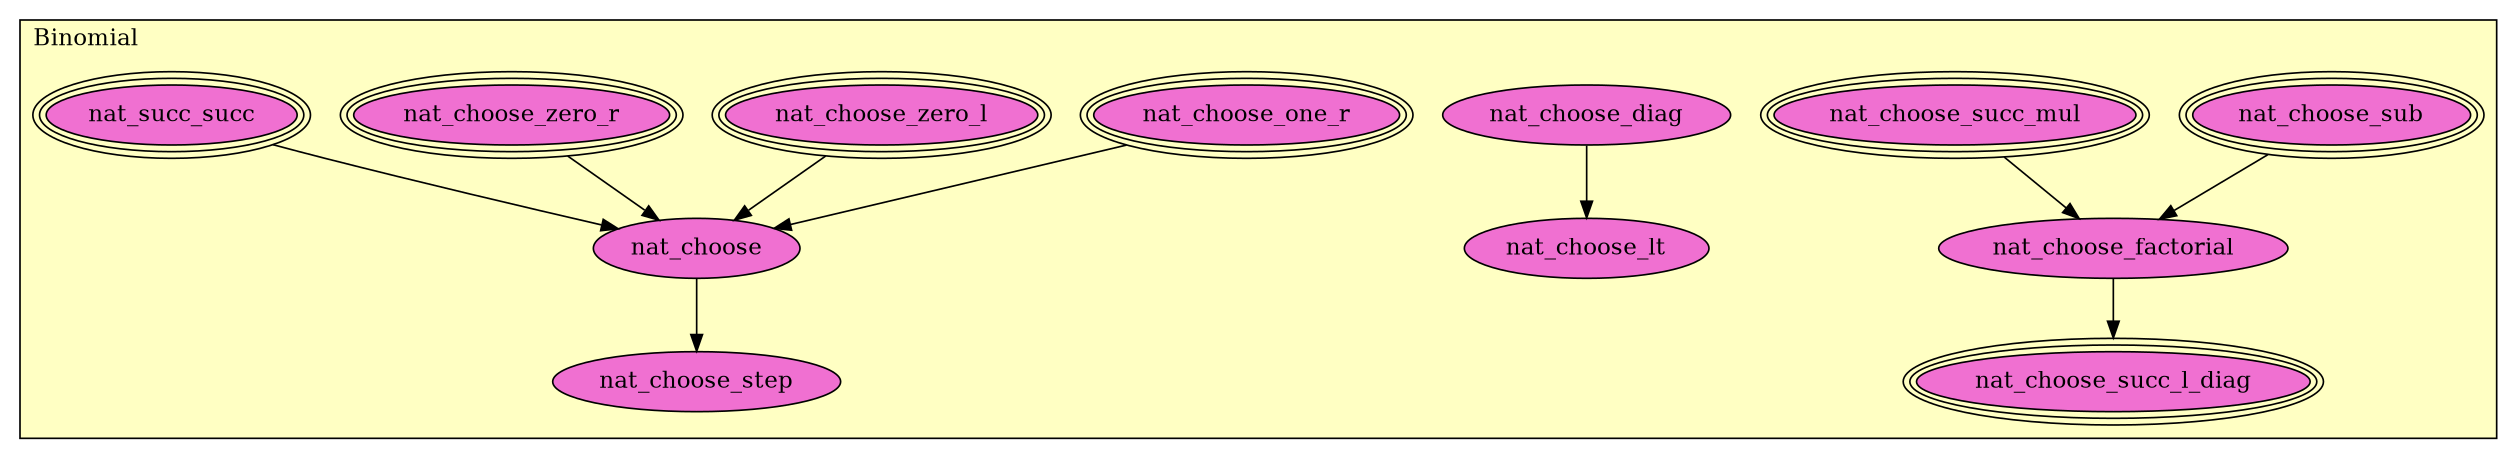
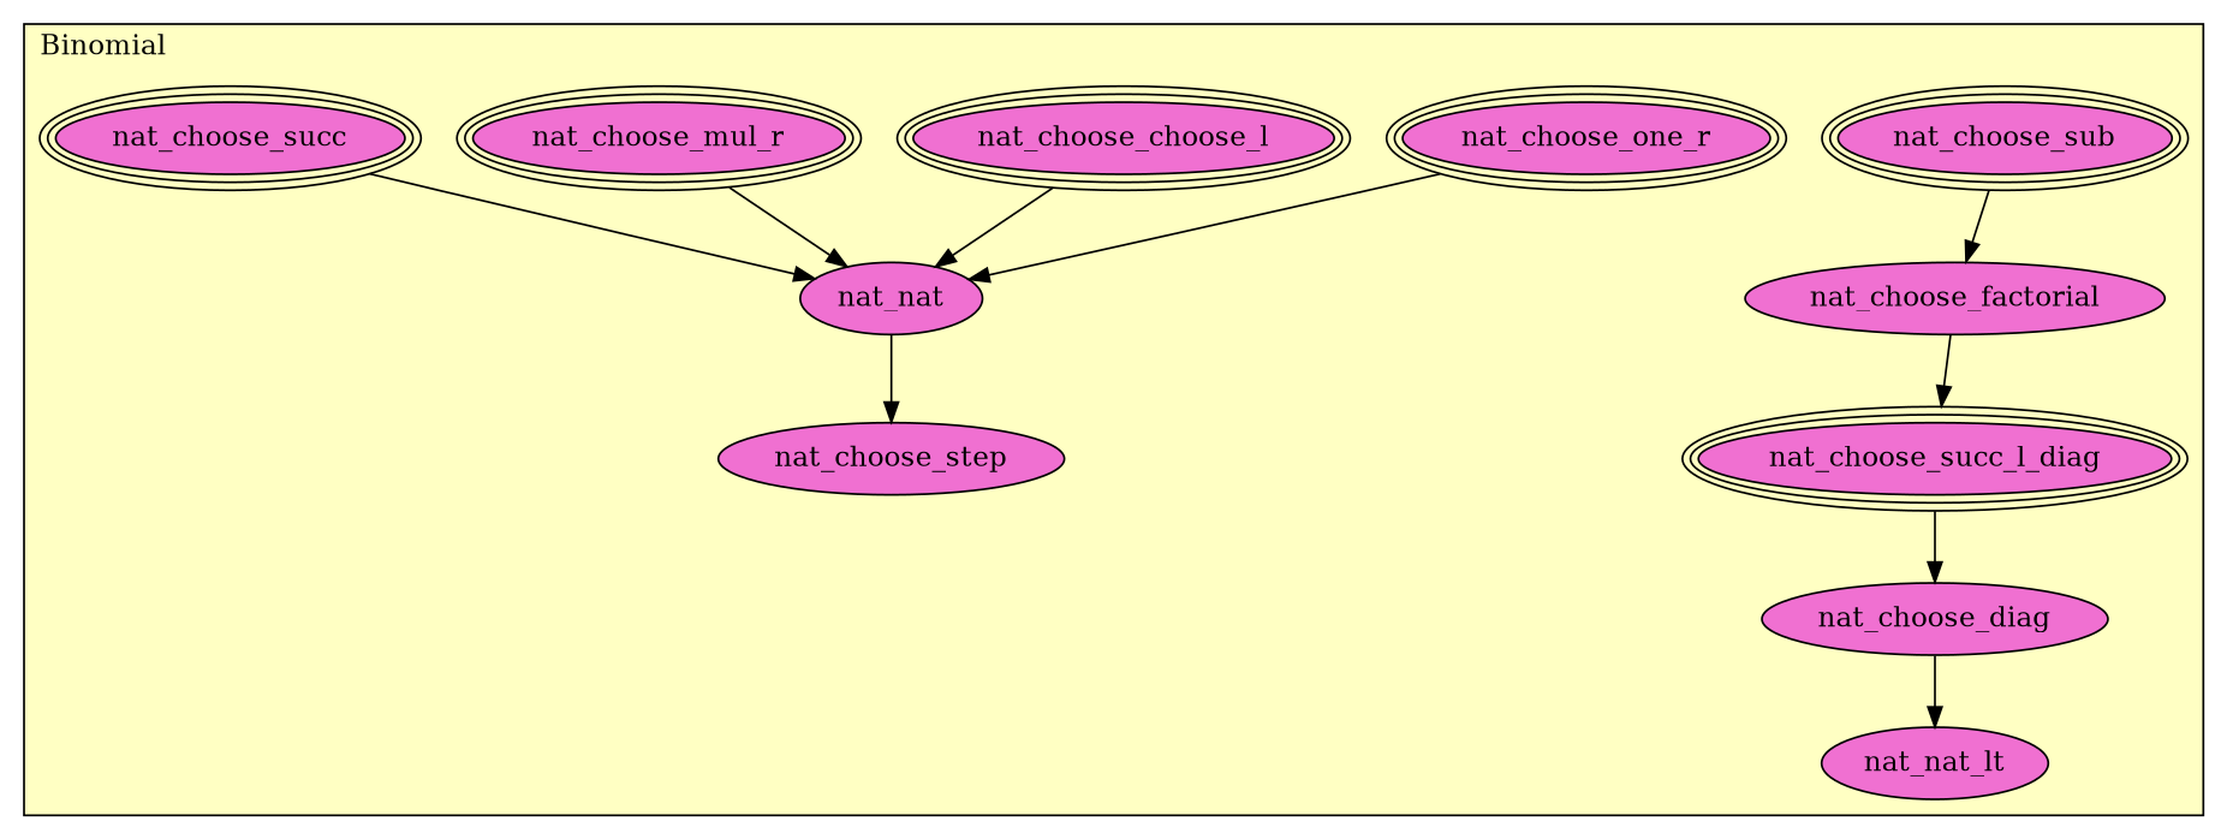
  digraph {
    node [fillcolor="#F070D1" peripheries=3 style=filled]
    n1 [label=nat_choose_sub]
-   n2 [label=nat_choose_succ_mul]
    n3 [label=nat_choose_factorial peripheries=""]
    n4 [label=nat_choose_succ_l_diag]
    n5 [label=nat_choose_one_r]
    n6 [label=nat_choose_diag peripheries=""]
-   n7 [label=nat_choose_lt peripheries=""]
-   n8 [label=nat_choose_zero_l]
-   n9 [label=nat_choose_zero_r]
-   n10 [label=nat_succ_succ]
-   n11 [label=nat_choose peripheries=""]
+   n7 [label=nat_nat_lt peripheries=""]
+   n8 [label=nat_choose_choose_l]
+   n9 [label=nat_choose_mul_r]
+   n10 [label=nat_choose_succ]
+   n11 [label=nat_nat peripheries=""]
    n12 [label=nat_choose_step peripheries=""]
    subgraph cluster_1 {
      fillcolor="#FFFFC3"
      label=Binomial
      labeljust=l
      style=filled
      n1
-     n2
      n3
      n4
      n5
      n6
      n7
      n8
      n9
      n10
      n11
      n12
    }
    n1 -> n3
-   n2 -> n3
    n3 -> n4
+   n4 -> n6
    n5 -> n11
    n6 -> n7
    n8 -> n11
    n9 -> n11
    n10 -> n11
    n11 -> n12
  }
